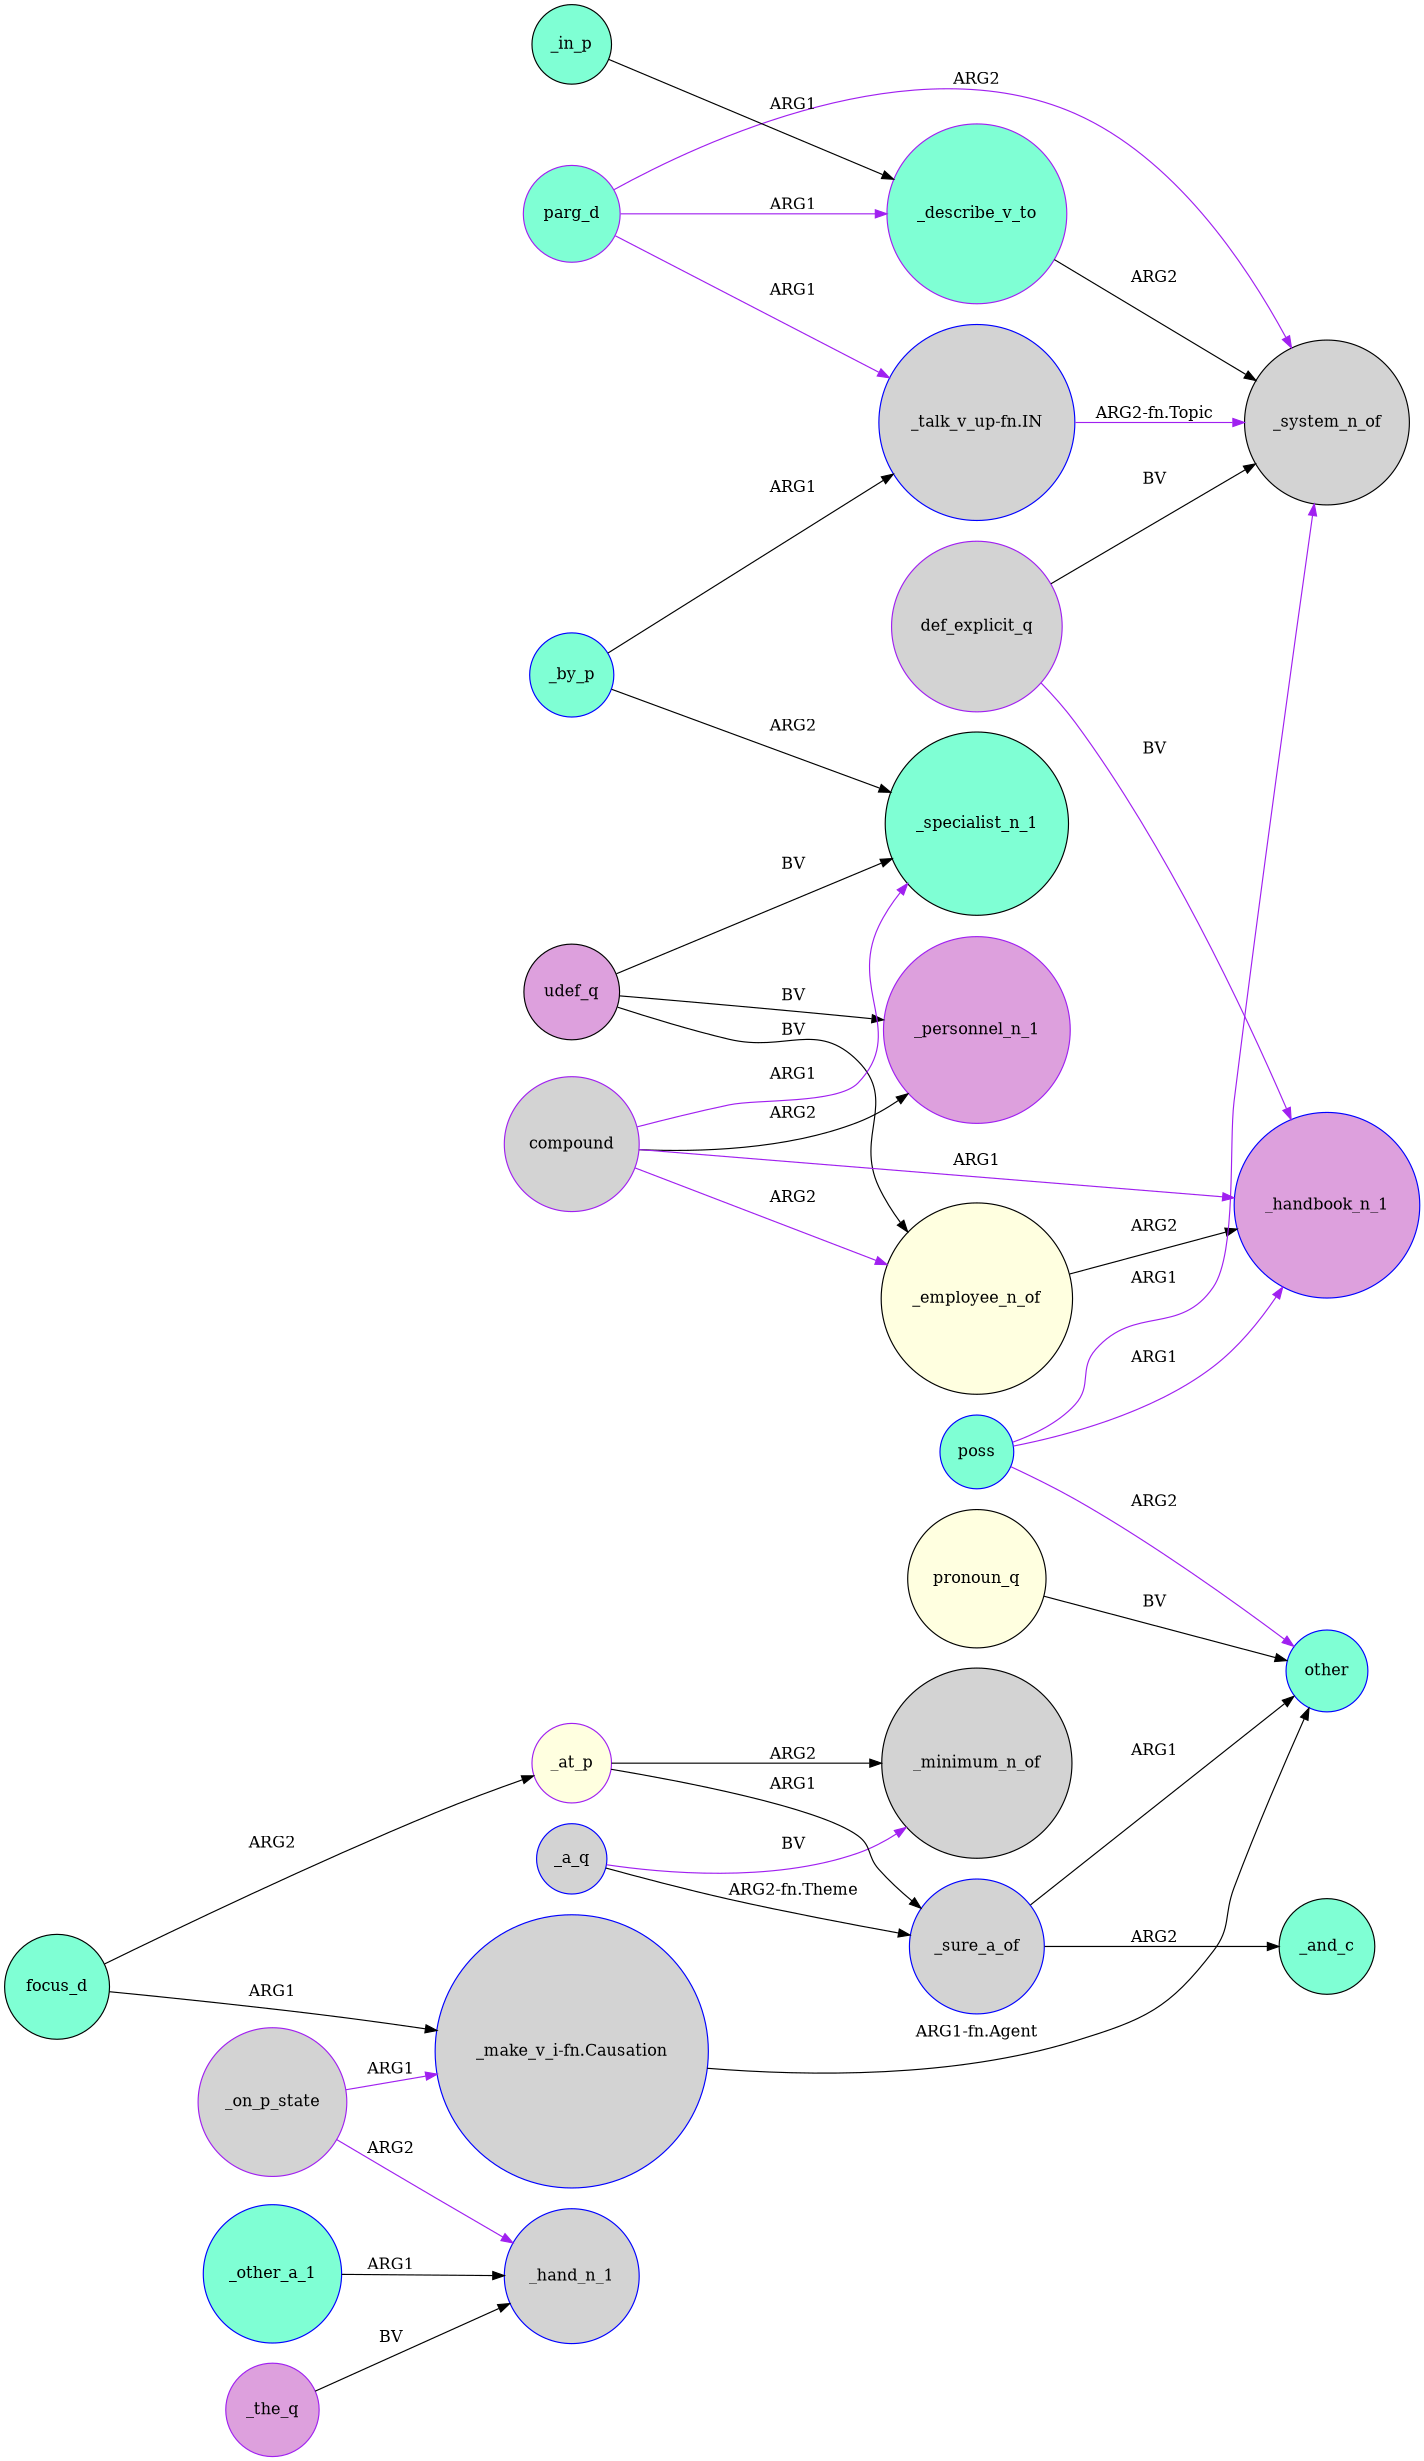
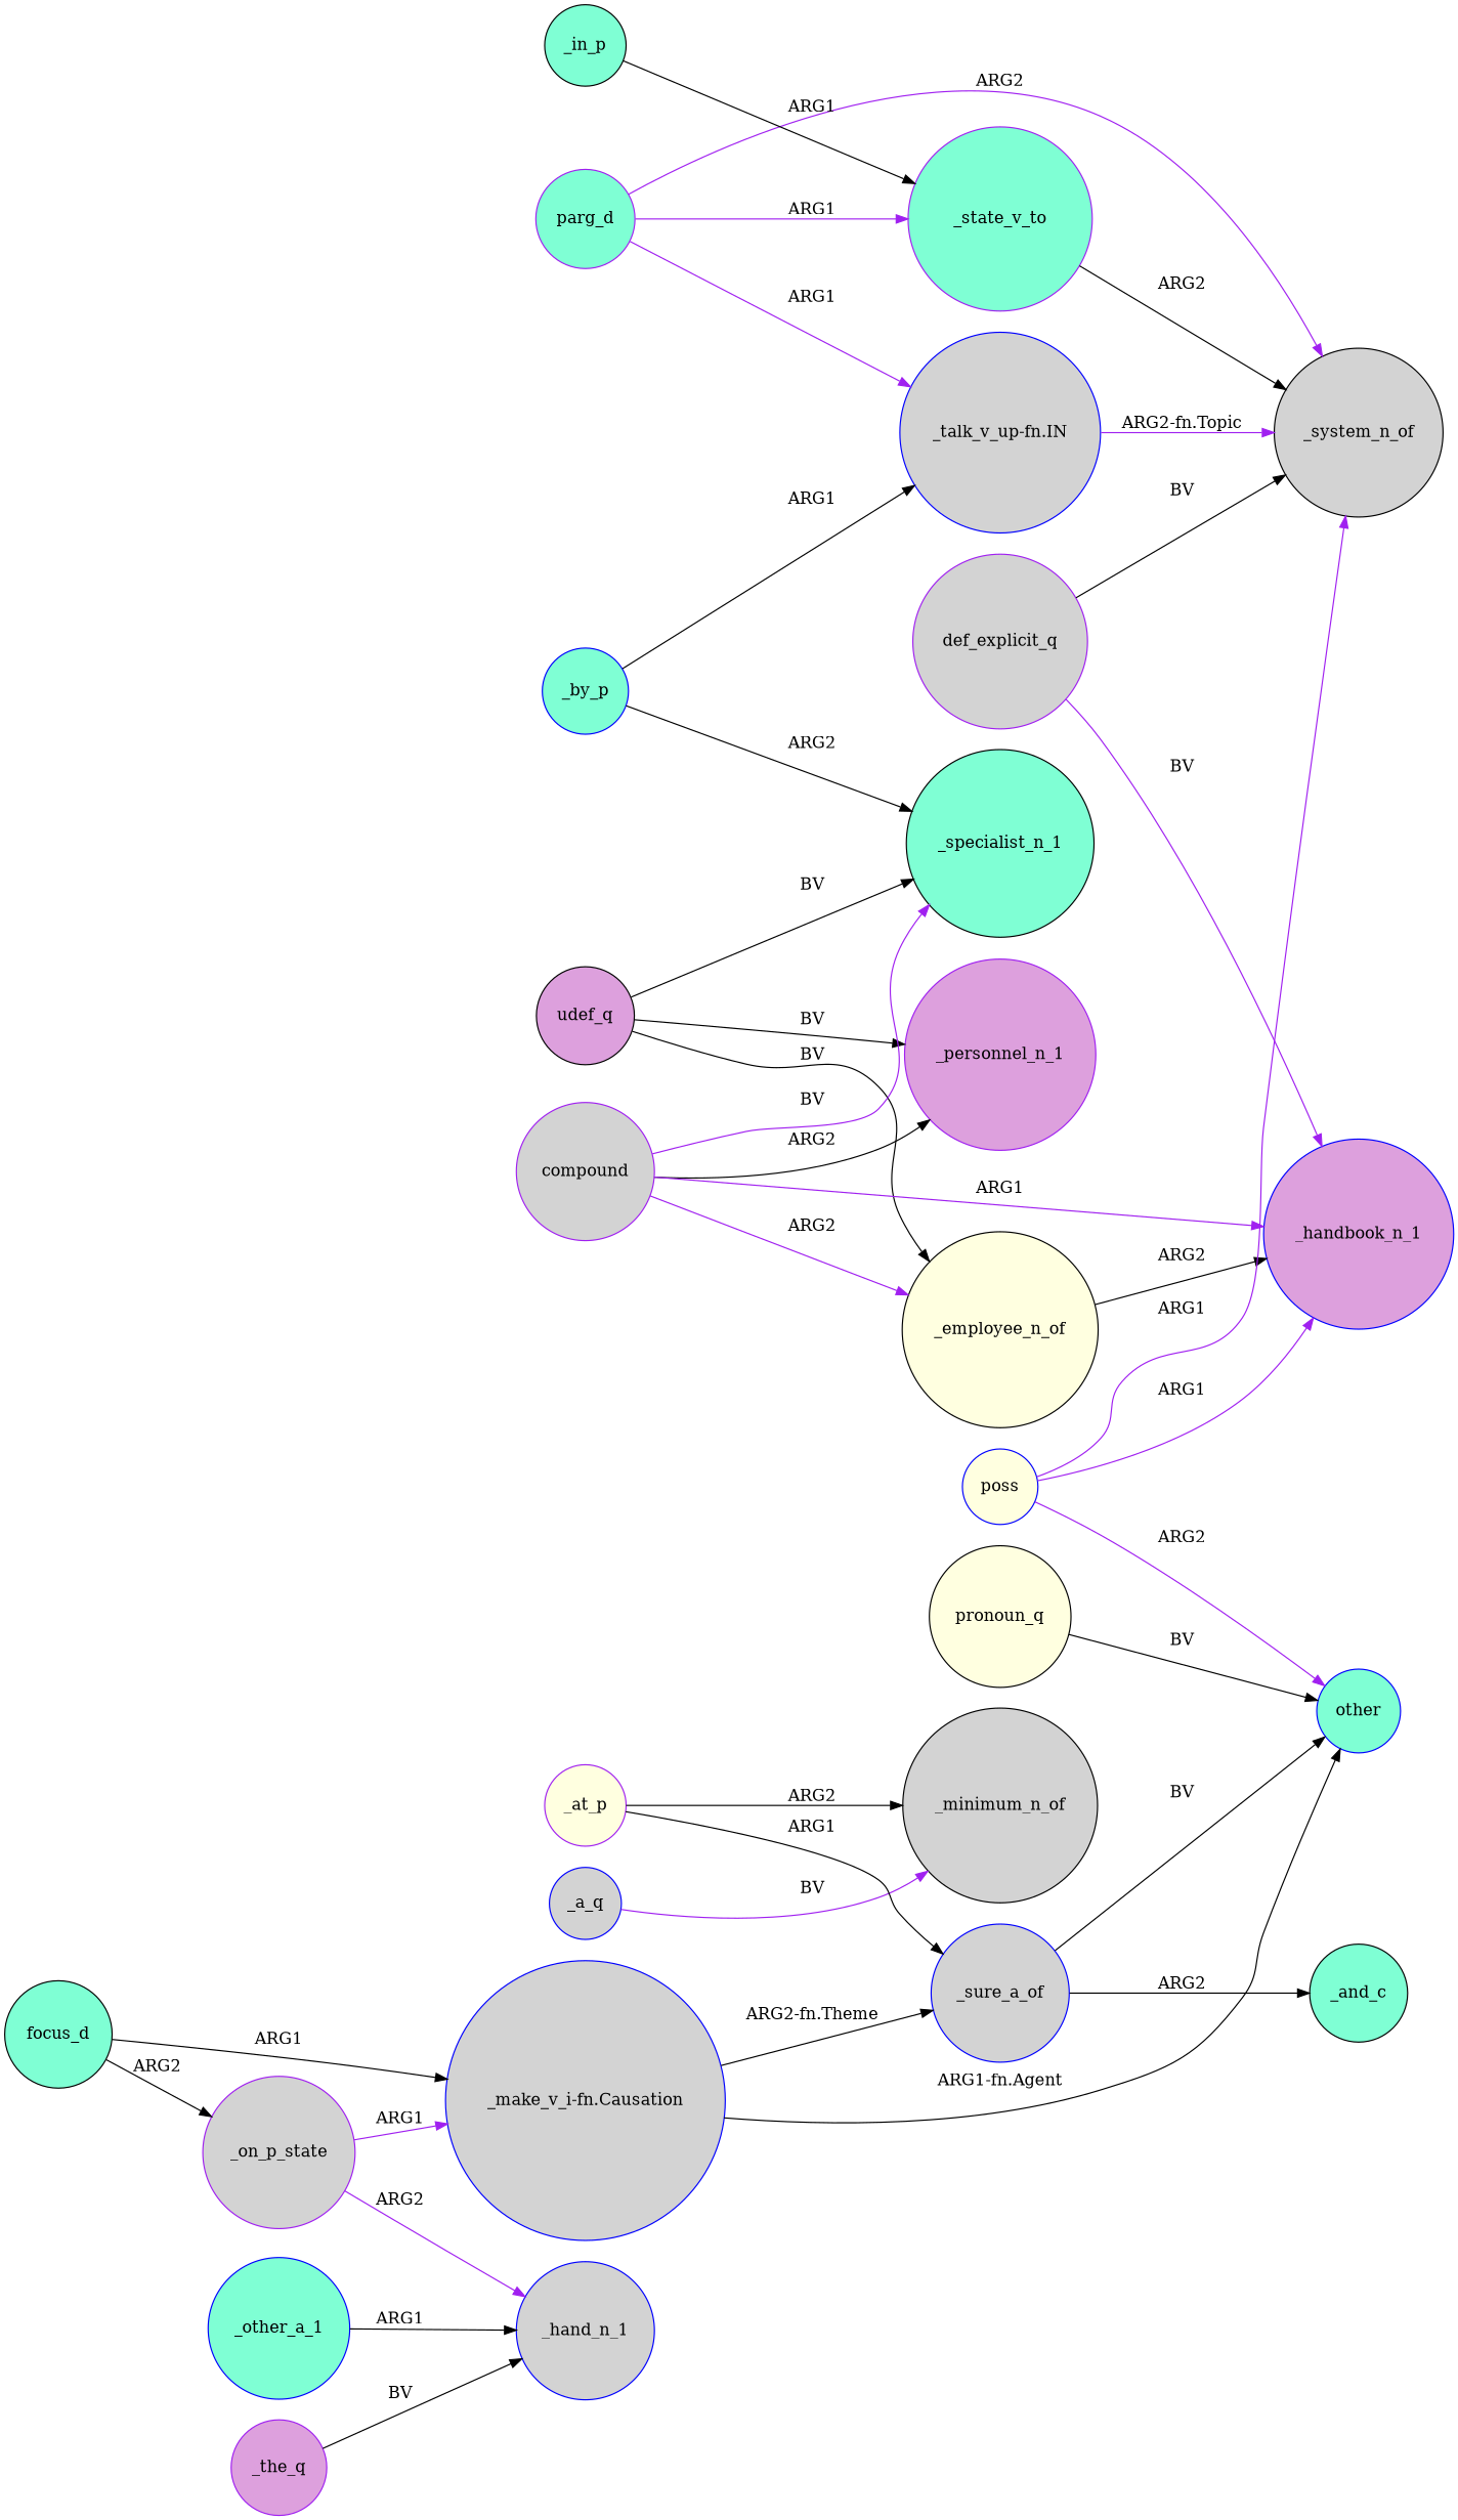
  digraph {
    rankdir=LR
    node [color=blue fillcolor=lightgrey shape=circle style=filled]
    edge [color=black]
    parg_d [color=purple fillcolor=aquamarine]
-   _describe_v_to [color=purple fillcolor=aquamarine]
+   _describe_v_to [color=purple fillcolor=aquamarine label=_state_v_to]
    _system_n_of [color=black]
    "_talk_v_up-fn.IN"
    udef_q [color=black fillcolor=plum]
    _specialist_n_1 [color=black fillcolor=aquamarine]
    _employee_n_of [color=black fillcolor=lightyellow]
    _personnel_n_1 [color=purple fillcolor=plum]
    _handbook_n_1 [fillcolor=plum]
    "_make_v_i-fn.Causation"
    _sure_a_of
    n12 [fillcolor=aquamarine label=other]
    _and_c [color=black fillcolor=aquamarine]
    def_explicit_q [color=purple]
-   poss [fillcolor=aquamarine]
+   poss [fillcolor=lightyellow]
    compound [color=purple]
    focus_d [color=black fillcolor=aquamarine]
    _on_p_state [color=purple]
    _hand_n_1
    _minimum_n_of [color=black]
    _a_q
    _by_p [fillcolor=aquamarine]
    _in_p [color=black fillcolor=aquamarine]
    _the_q [color=purple fillcolor=plum]
    _other_a_1 [fillcolor=aquamarine]
    pronoun_q [color=black fillcolor=lightyellow]
    _at_p [color=purple fillcolor=lightyellow]
    parg_d -> _describe_v_to [color=purple label=ARG1]
    parg_d -> _system_n_of [color=purple label=ARG2]
    parg_d -> "_talk_v_up-fn.IN" [color=purple label=ARG1]
    _describe_v_to -> _system_n_of [label=ARG2]
    "_talk_v_up-fn.IN" -> _system_n_of [color=purple label="ARG2-fn.Topic"]
    udef_q -> _specialist_n_1 [label=BV]
    udef_q -> _employee_n_of [label=BV]
    udef_q -> _personnel_n_1 [label=BV]
    _employee_n_of -> _handbook_n_1 [label=ARG2]
-   _a_q -> _sure_a_of [label="ARG2-fn.Theme"]
+   "_make_v_i-fn.Causation" -> _sure_a_of [label="ARG2-fn.Theme"]
    "_make_v_i-fn.Causation" -> n12 [label="ARG1-fn.Agent"]
-   _sure_a_of -> n12 [label=ARG1]
+   _sure_a_of -> n12 [label=BV]
    _sure_a_of -> _and_c [label=ARG2]
    def_explicit_q -> _system_n_of [label=BV]
    def_explicit_q -> _handbook_n_1 [color=purple label=BV]
    poss -> _system_n_of [color=purple label=ARG1]
    poss -> _handbook_n_1 [color=purple label=ARG1]
    poss -> n12 [color=purple label=ARG2]
-   compound -> _specialist_n_1 [color=purple label=ARG1]
+   compound -> _specialist_n_1 [color=purple label=BV]
    compound -> _employee_n_of [color=purple label=ARG2]
    compound -> _personnel_n_1 [label=ARG2]
    compound -> _handbook_n_1 [color=purple label=ARG1]
    focus_d -> "_make_v_i-fn.Causation" [label=ARG1]
-   focus_d -> _at_p [label=ARG2]
+   focus_d -> _on_p_state [label=ARG2]
    _on_p_state -> "_make_v_i-fn.Causation" [color=purple label=ARG1]
    _on_p_state -> _hand_n_1 [color=purple label=ARG2]
    _a_q -> _minimum_n_of [color=purple label=BV]
    _by_p -> "_talk_v_up-fn.IN" [label=ARG1]
    _by_p -> _specialist_n_1 [label=ARG2]
    _in_p -> _describe_v_to [label=ARG1]
    _the_q -> _hand_n_1 [label=BV]
    _other_a_1 -> _hand_n_1 [label=ARG1]
    pronoun_q -> n12 [label=BV]
    _at_p -> _sure_a_of [label=ARG1]
    _at_p -> _minimum_n_of [label=ARG2]
  }
